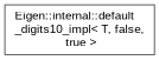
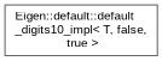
  digraph {
    rankdir=LR
    fontname="Liberation Sans"
-   n1 [color=grey40 fillcolor=white fontname="Liberation Sans" fontsize=10 height=0.2 label="Eigen::internal::default\l_digits10_impl\< T, false,\l true \>" shape=box style=filled width=0.4]
+   n1 [color=grey40 fillcolor=white fontname="Liberation Sans" fontsize=10 height=0.2 label="Eigen::default::default\l_digits10_impl\< T, false,\l true \>" shape=box style=filled width=0.4]
  }
